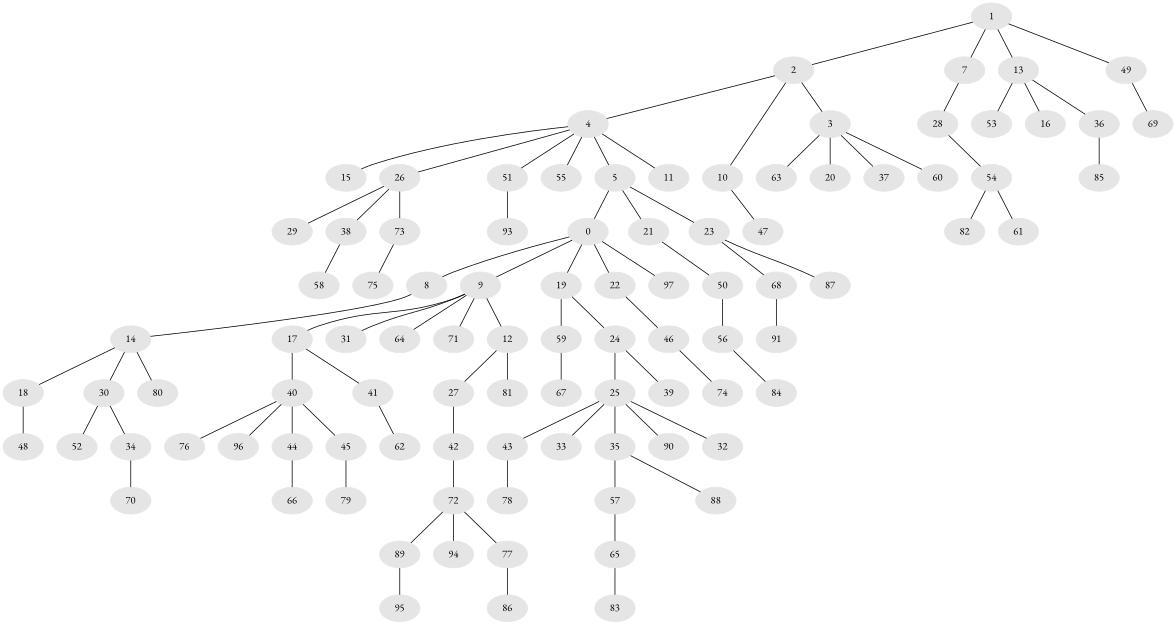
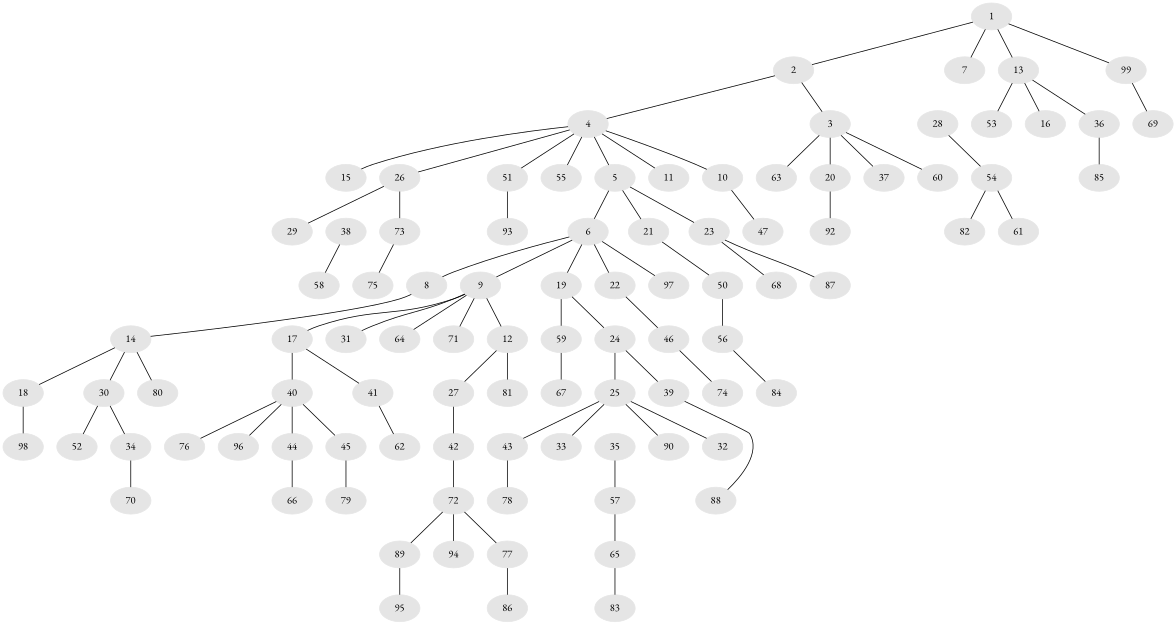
  graph {
    fontname="EB Garamond"
    node [color=gray90 fontname="EB Garamond" style=filled]
    edge [fontname="EB Garamond"]
    1
    2
    7
    13
-   49
+   49 [label=99]
    3
    4
    10
    28
    16
    36
    53
    69
    20
    37
    60
    63
    5
    11
    15
    26
    51
    55
    47
-   6 [label=0]
+   92
+   6
    21
    23
    29
    38
    73
    93
    8
    9
    19
    22
    97
    50
    68
    87
    14
    12
    17
    31
    64
    71
    24
    59
    46
    54
    18
    30
    80
    27
    81
    40
    41
    42
    85
-   48
+   48 [label=98]
    34
    52
    44
    45
    76
    96
    62
    25
    39
    67
    56
    74
-   91
    32
    33
    35
    90
    43
    57
    88
    58
    75
    72
    61
    82
    70
    78
    65
    66
    79
    77
    89
    94
    84
    83
    86
    95
    1 -- 2
    1 -- 7
    1 -- 13
    1 -- 49
    2 -- 3
    2 -- 4
-   2 -- 10
-   7 -- 28
+   4 -- 10
    13 -- 16
    13 -- 36
    13 -- 53
    49 -- 69
    3 -- 20
    3 -- 37
    3 -- 60
    3 -- 63
    4 -- 5
    4 -- 11
    4 -- 15
    4 -- 26
    4 -- 51
    4 -- 55
    10 -- 47
    28 -- 54
    36 -- 85
+   20 -- 92
    5 -- 6
    5 -- 21
    5 -- 23
    26 -- 29
-   26 -- 38
    26 -- 73
    51 -- 93
    6 -- 8
    6 -- 9
    6 -- 19
    6 -- 22
    6 -- 97
    21 -- 50
    23 -- 68
    23 -- 87
    38 -- 58
    73 -- 75
    8 -- 14
    9 -- 12
    9 -- 17
    9 -- 31
    9 -- 64
    9 -- 71
    19 -- 24
    19 -- 59
    22 -- 46
    50 -- 56
-   68 -- 91
    14 -- 18
    14 -- 30
    14 -- 80
    12 -- 27
    12 -- 81
    17 -- 40
    17 -- 41
    24 -- 25
    24 -- 39
    59 -- 67
    46 -- 74
    54 -- 61
    54 -- 82
    18 -- 48
    30 -- 34
    30 -- 52
    27 -- 42
    40 -- 44
    40 -- 45
    40 -- 76
    40 -- 96
    41 -- 62
    42 -- 72
    34 -- 70
    44 -- 66
    45 -- 79
    25 -- 32
    25 -- 33
-   25 -- 35
    25 -- 90
    25 -- 43
    56 -- 84
    35 -- 57
-   35 -- 88
+   39 -- 88
    43 -- 78
    57 -- 65
    72 -- 77
    72 -- 89
    72 -- 94
    65 -- 83
    77 -- 86
    89 -- 95
  }
